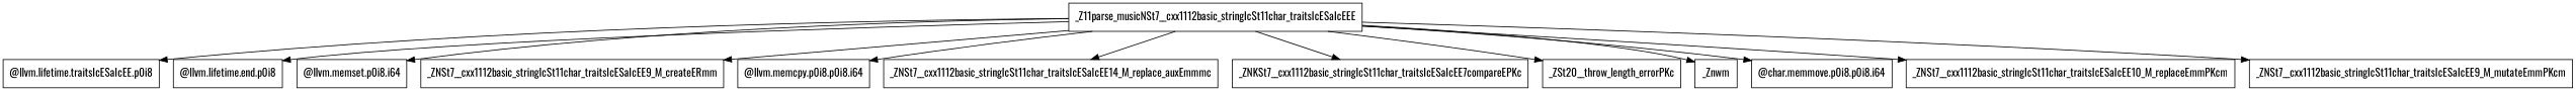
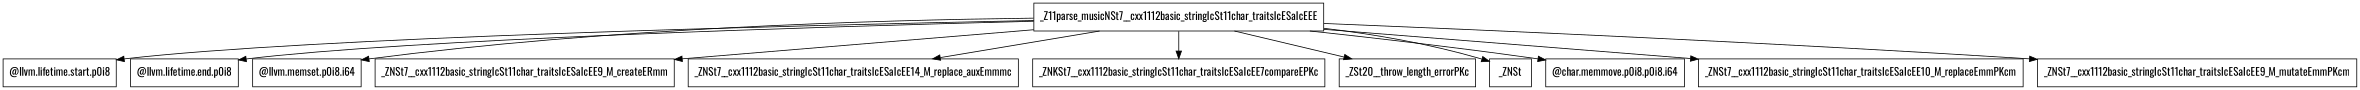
  digraph {
    fontname=Oswald
    node [fontname=Oswald shape=box]
    edge [fontname=Oswald]
    n1 [label=_Z11parse_musicNSt7__cxx1112basic_stringIcSt11char_traitsIcESaIcEEE]
-   n2 [label="@llvm.lifetime.traitsIcESaIcEE.p0i8"]
+   n2 [label="@llvm.lifetime.start.p0i8"]
    n3 [label="@llvm.lifetime.end.p0i8"]
    n4 [label="@llvm.memset.p0i8.i64"]
    n5 [label=_ZNSt7__cxx1112basic_stringIcSt11char_traitsIcESaIcEE9_M_createERmm]
-   n6 [label="@llvm.memcpy.p0i8.p0i8.i64"]
    n7 [label=_ZNSt7__cxx1112basic_stringIcSt11char_traitsIcESaIcEE14_M_replace_auxEmmmc]
    n8 [label=_ZNKSt7__cxx1112basic_stringIcSt11char_traitsIcESaIcEE7compareEPKc]
    n9 [label=_ZSt20__throw_length_errorPKc]
-   n10 [label=_Znwm]
+   n10 [label=_ZNSt]
    n11 [label="@char.memmove.p0i8.p0i8.i64"]
    n12 [label=_ZNSt7__cxx1112basic_stringIcSt11char_traitsIcESaIcEE10_M_replaceEmmPKcm]
    n13 [label=_ZNSt7__cxx1112basic_stringIcSt11char_traitsIcESaIcEE9_M_mutateEmmPKcm]
    n1 -> n2
    n1 -> n3
    n1 -> n4
    n1 -> n5
-   n1 -> n6
    n1 -> n7
    n1 -> n8
    n1 -> n9
    n1 -> n10
    n1 -> n11
    n1 -> n12
    n1 -> n13
  }
